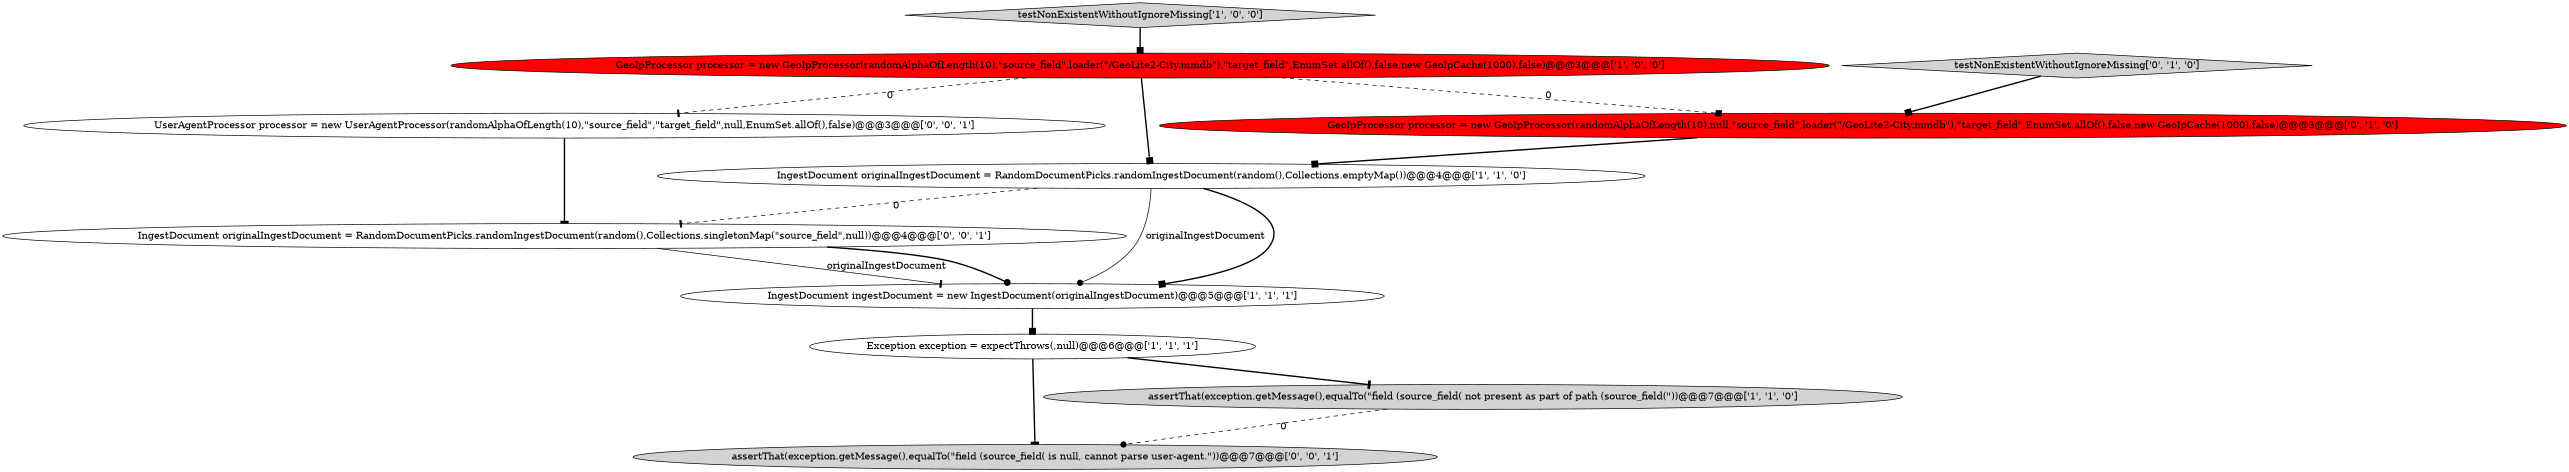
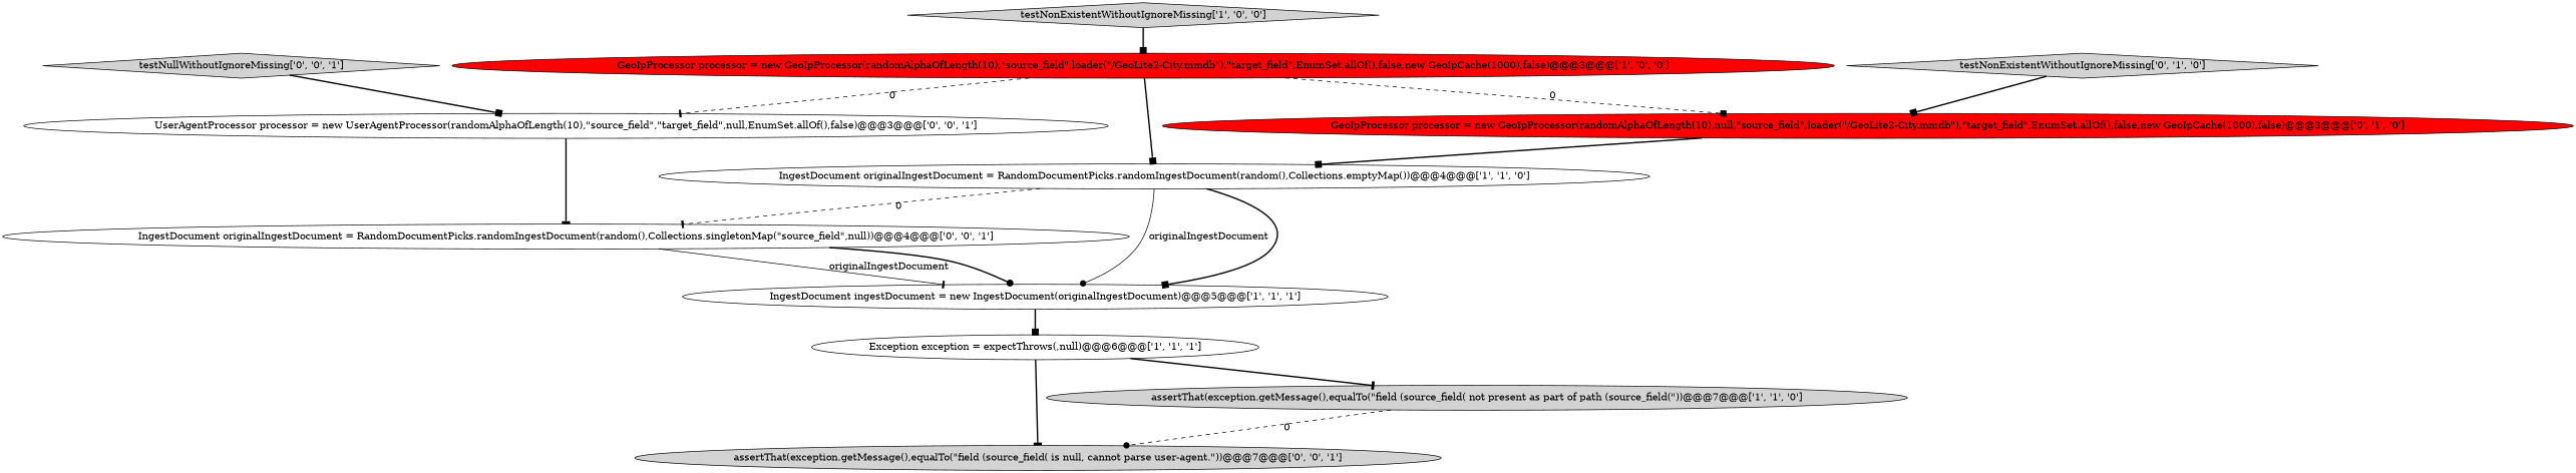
  digraph {
    node [fillcolor=lightgray shape=ellipse style=filled]
    edge [style=bold arrowhead=box]
+   n1 [label="testNullWithoutIgnoreMissing['0', '0', '1']" shape=diamond]
    n2 [fillcolor=white label="UserAgentProcessor processor = new UserAgentProcessor(randomAlphaOfLength(10),\"source_field\",\"target_field\",null,EnumSet.allOf(),false)@@@3@@@['0', '0', '1']"]
    n3 [fillcolor=white label="IngestDocument ingestDocument = new IngestDocument(originalIngestDocument)@@@5@@@['1', '1', '1']"]
    n4 [fillcolor=white label="Exception exception = expectThrows(,null)@@@6@@@['1', '1', '1']"]
    n5 [label="assertThat(exception.getMessage(),equalTo(\"field (source_field( not present as part of path (source_field(\"))@@@7@@@['1', '1', '0']"]
    n6 [label="assertThat(exception.getMessage(),equalTo(\"field (source_field( is null, cannot parse user-agent.\"))@@@7@@@['0', '0', '1']"]
    n7 [label="testNonExistentWithoutIgnoreMissing['1', '0', '0']" shape=diamond]
    n8 [fillcolor=red label="GeoIpProcessor processor = new GeoIpProcessor(randomAlphaOfLength(10),\"source_field\",loader(\"/GeoLite2-City.mmdb\"),\"target_field\",EnumSet.allOf(),false,new GeoIpCache(1000),false)@@@3@@@['1', '0', '0']"]
    n9 [fillcolor=red label="GeoIpProcessor processor = new GeoIpProcessor(randomAlphaOfLength(10),null,\"source_field\",loader(\"/GeoLite2-City.mmdb\"),\"target_field\",EnumSet.allOf(),false,new GeoIpCache(1000),false)@@@3@@@['0', '1', '0']"]
    n10 [fillcolor=white label="IngestDocument originalIngestDocument = RandomDocumentPicks.randomIngestDocument(random(),Collections.emptyMap())@@@4@@@['1', '1', '0']"]
    n11 [label="testNonExistentWithoutIgnoreMissing['0', '1', '0']" shape=diamond]
    n12 [fillcolor=white label="IngestDocument originalIngestDocument = RandomDocumentPicks.randomIngestDocument(random(),Collections.singletonMap(\"source_field\",null))@@@4@@@['0', '0', '1']"]
+   n1 -> n2
    n2 -> n12 [arrowhead=tee]
    n3 -> n4
    n4 -> n5 [arrowhead=tee]
    n4 -> n6 [arrowhead=tee]
    n5 -> n6 [label=0 style=dashed arrowhead=dot]
    n7 -> n8
    n8 -> n2 [label=0 style=dashed arrowhead=tee]
    n8 -> n9 [label=0 style=dashed]
    n8 -> n10
    n9 -> n10
    n10 -> n3 [label=originalIngestDocument style=solid arrowhead=dot]
    n10 -> n3
    n10 -> n12 [label=0 style=dashed arrowhead=tee]
    n11 -> n9
    n12 -> n3 [label=originalIngestDocument style=solid arrowhead=tee]
    n12 -> n3 [arrowhead=dot]
  }
